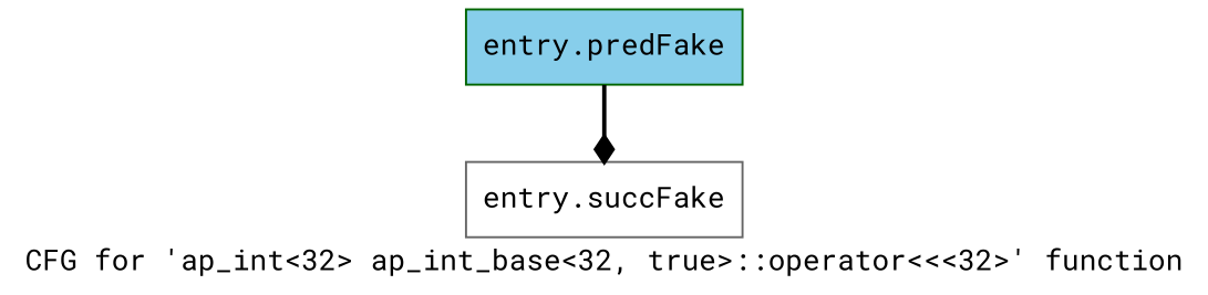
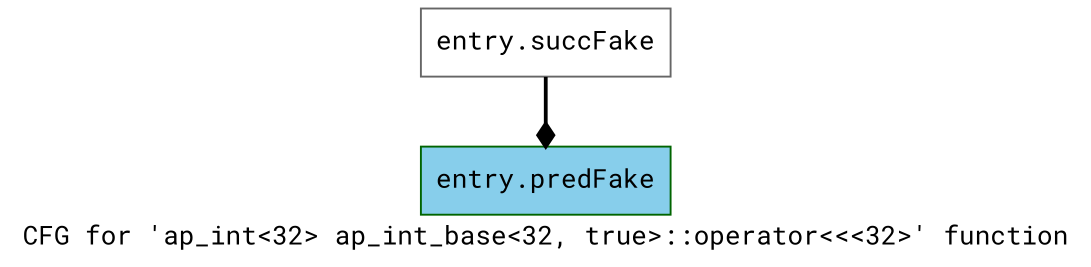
  digraph {
    label="CFG for 'ap_int\<32\> ap_int_base\<32, true\>::operator\<\<\<32\>' function"
    fontname="Roboto Mono"
    node [shape=record style=filled fontname="Roboto Mono"]
    n1 [label="{entry.predFake}" fillcolor=skyblue color=darkgreen]
    n2 [filename="/home/omerfaruk/tools/Xilinx/Vitis_HLS/2023.2/include/etc/ap_int_base.h" label="{entry.succFake}" linenumber=927 fillcolor=white color=gray40]
-   n1 -> n2 [execusionnum=0 filename="/home/omerfaruk/tools/Xilinx/Vitis_HLS/2023.2/include/etc/ap_int_base.h" style=bold arrowhead=diamond fontname="Roboto Mono"]
+   n2 -> n1 [execusionnum=0 filename="/home/omerfaruk/tools/Xilinx/Vitis_HLS/2023.2/include/etc/ap_int_base.h" style=bold arrowhead=diamond fontname="Roboto Mono"]
  }
